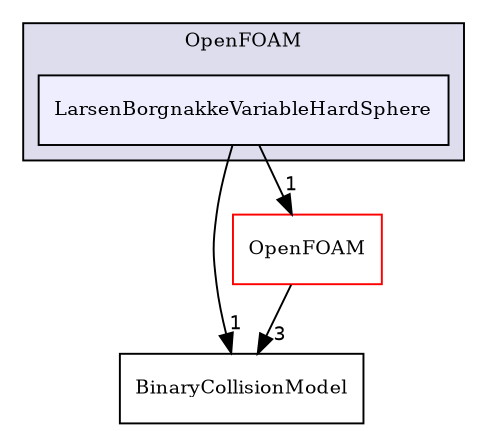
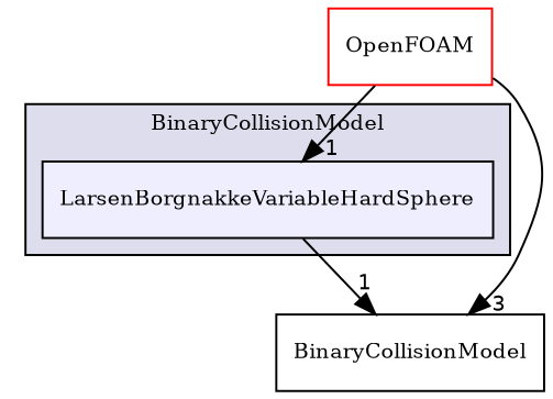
  digraph {
    compound=true
    fontname="DejaVu Serif"
    node [fontname="DejaVu Serif" fontsize=10 shape=box]
    edge [fontname="DejaVu Serif" headlabel=1 labeldistance=1.5 labelfontname=Helvetica labelfontsize=10]
    n1 [fillcolor="#eeeeff" label=LarsenBorgnakkeVariableHardSphere pencolor=black style=filled]
    n2 [label=BinaryCollisionModel]
    n3 [color=red label=OpenFOAM]
    subgraph cluster_1 {
      bgcolor="#ddddee"
      fontsize=10
-     label=OpenFOAM
+     label=BinaryCollisionModel
      pencolor=black
      n1
    }
    n1 -> n2
-   n1 -> n3
+   n3 -> n1
    n3 -> n2 [headlabel=3]
  }
